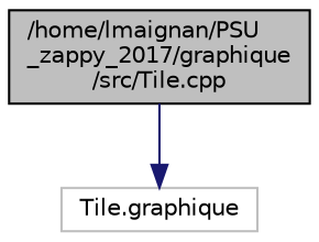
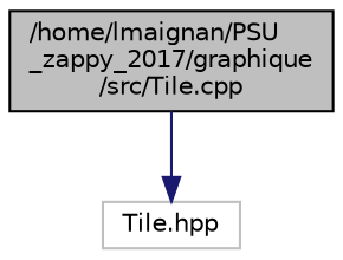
  digraph {
    node [fontname=Helvetica fontsize=10 shape=record style=filled]
    n1 [color=black fillcolor=grey75 fontcolor=black height=0.2 label="/home/lmaignan/PSU\l_zappy_2017/graphique\l/src/Tile.cpp" width=0.4]
-   n2 [color=grey75 fillcolor=white height=0.2 label="Tile.graphique" width=0.4]
+   n2 [color=grey75 fillcolor=white height=0.2 label="Tile.hpp" width=0.4]
    n1 -> n2 [color=midnightblue fontname=Helvetica fontsize=10 labelfontname=Helvetica labelfontsize=10 style=solid]
  }
